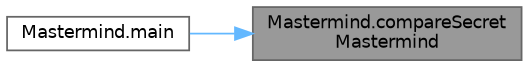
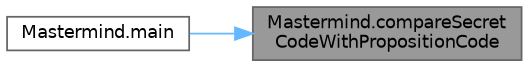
  digraph {
    rankdir=RL
    node [fontname=Helvetica fontsize=10 shape=box style=filled]
-   n1 [color=gray40 fillcolor=grey60 fontcolor=black height=0.2 label="Mastermind.compareSecret\lMastermind" width=0.4]
+   n1 [color=gray40 fillcolor=grey60 fontcolor=black height=0.2 label="Mastermind.compareSecret\lCodeWithPropositionCode" width=0.4]
    n2 [color=grey40 fillcolor=white height=0.2 label="Mastermind.main" width=0.4]
    n1 -> n2 [color=steelblue1 dir=back fontname=Helvetica fontsize=10 labelfontname=Helvetica labelfontsize=10 style=solid]
  }
